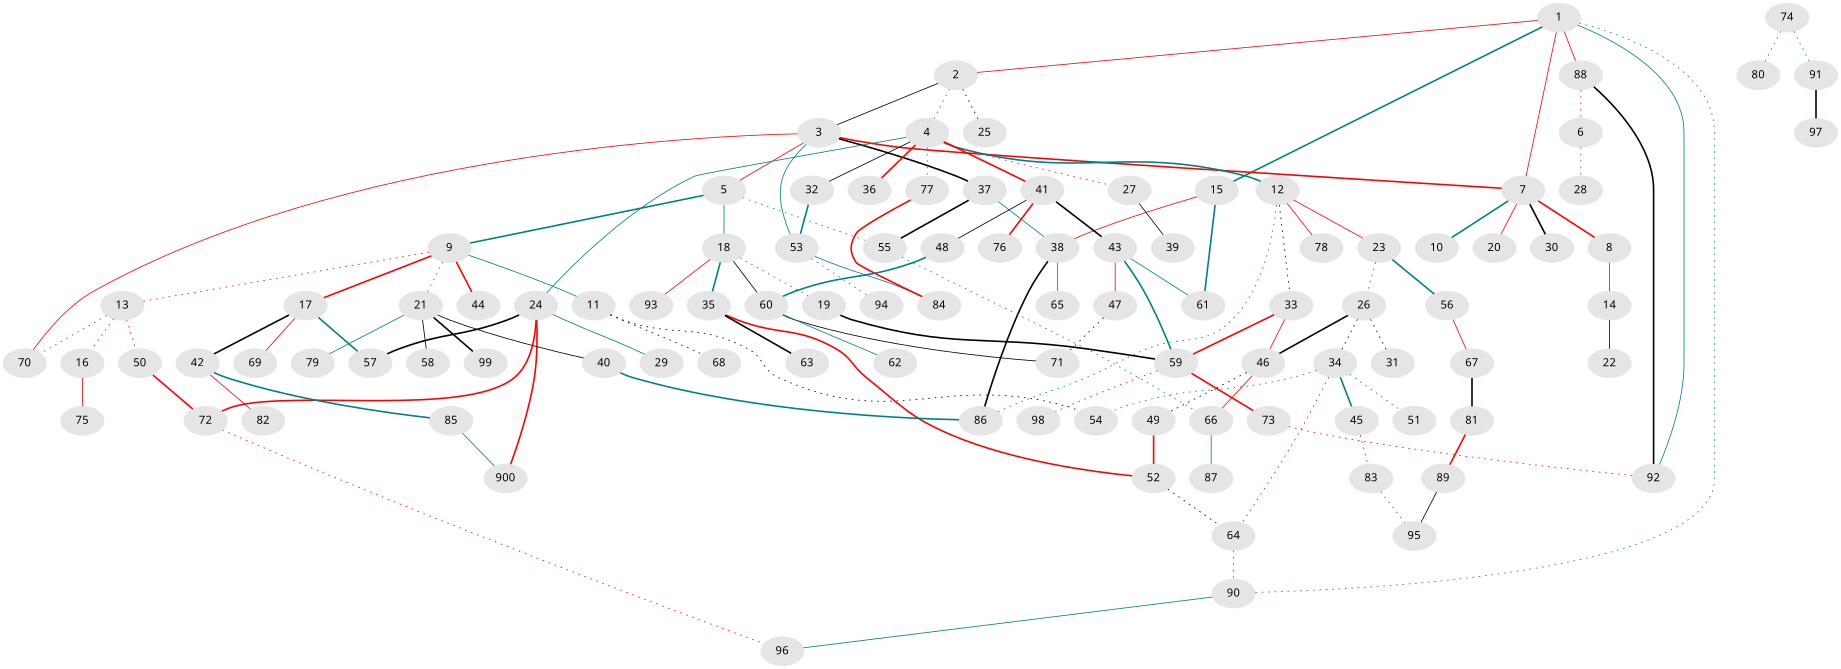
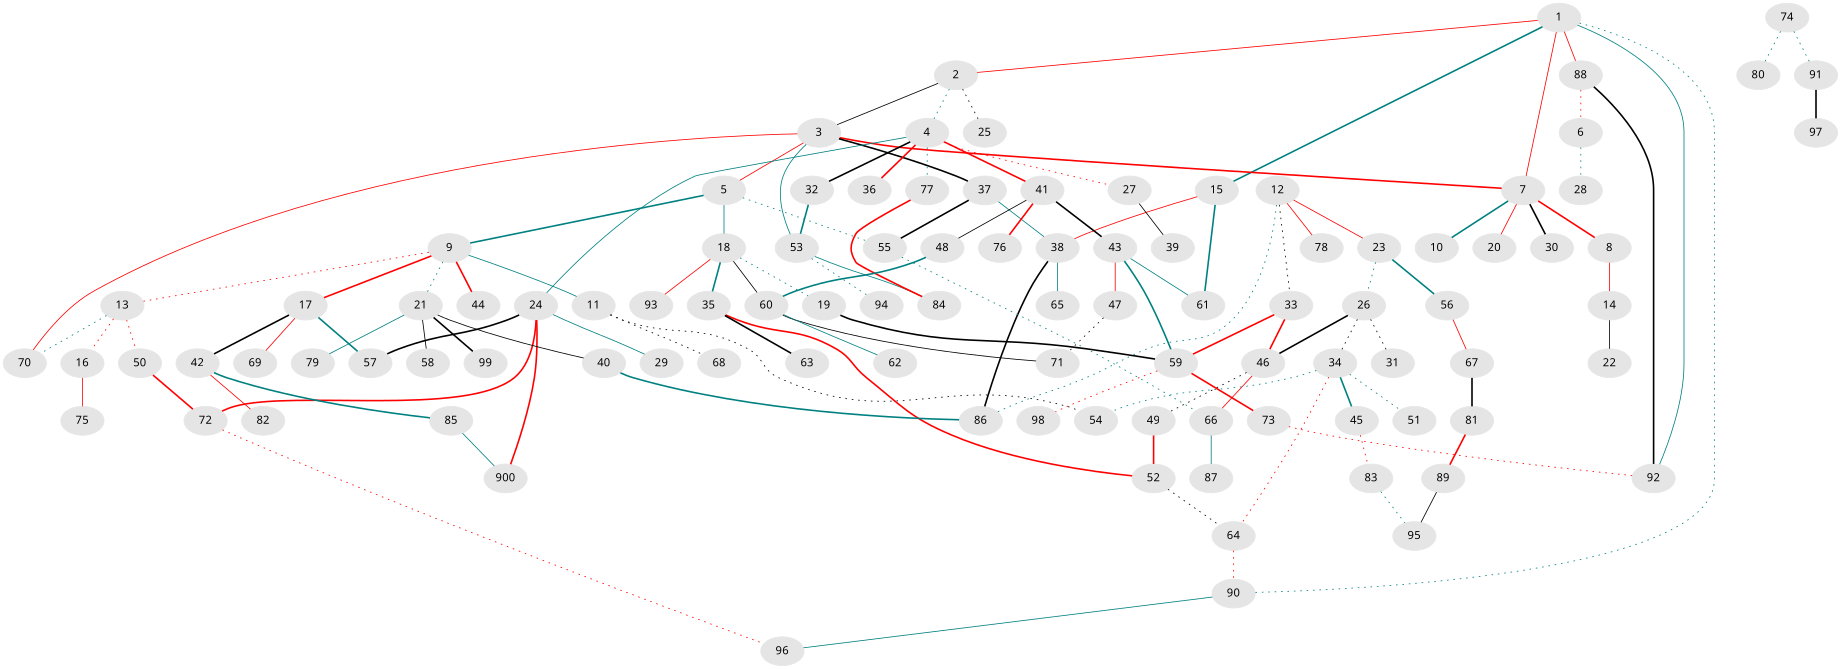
  graph {
    fontname="Noto Sans"
    node [color=gray90 fontname="Noto Sans" style=filled]
    edge [color=teal fontname="Noto Sans" style=bold]
    1
    2
    7
    15
    88
    90
    92
    3
    4
    25
    6
    28
    8
    10
    20
    30
    38
    61
    96
    5
    37
    53
    70
    12
    24
    27
    32
    36
    41
    77
    9
    18
    55
    84
    94
    23
    33
    78
    86
    57
    29
    72
    n43 [label=900]
    39
    43
    48
    76
    11
    13
    17
    21
    44
    19
    35
    60
    93
    66
    14
    22
    54
    68
    16
    50
    42
    69
    40
    58
    79
    99
    26
    56
    59
    46
    75
    65
    82
    85
    52
    63
    71
    62
    73
    98
    31
    34
    67
    45
    51
    64
    49
    83
    47
    95
    87
    81
    74
    80
    91
    89
    97
    1 -- 2 [color=red style=solid]
    1 -- 7 [color=red style=solid]
    1 -- 15
    1 -- 88 [color=red style=solid]
    1 -- 90 [style=dotted]
    1 -- 92 [style=solid]
    2 -- 3 [color=black style=solid]
    2 -- 4 [style=dotted]
    2 -- 25 [color=black style=dotted]
    7 -- 8 [color=red]
    7 -- 10
    7 -- 20 [color=red style=solid]
    7 -- 30 [color=black]
    15 -- 38 [color=red style=solid]
    15 -- 61
    88 -- 92 [color=black]
    88 -- 6 [color=red style=dotted]
    90 -- 96 [style=solid]
    3 -- 7 [color=red]
    3 -- 5 [color=red style=solid]
    3 -- 37 [color=black]
    3 -- 53 [style=solid]
    3 -- 70 [color=red style=solid]
-   4 -- 12
    4 -- 24 [style=solid]
    4 -- 27 [color=red style=dotted]
-   4 -- 32 [color=black style=solid]
+   4 -- 32 [color=black]
    4 -- 36 [color=red]
    4 -- 41 [color=red]
    4 -- 77 [style=dotted]
    6 -- 28 [style=dotted]
    8 -- 14 [color=red style=solid]
    38 -- 86 [color=black]
    38 -- 65 [style=solid]
    5 -- 9
    5 -- 18 [style=solid]
    5 -- 55 [style=dotted]
    37 -- 38 [style=solid]
    37 -- 55 [color=black]
    53 -- 84 [style=solid]
    53 -- 94 [style=dotted]
    12 -- 23 [color=red style=solid]
    12 -- 33 [color=black style=dotted]
    12 -- 78 [color=red style=solid]
    12 -- 86 [style=dotted]
    24 -- 57 [color=black]
    24 -- 29 [style=solid]
    24 -- 72 [color=red]
    24 -- n43 [color=red]
    27 -- 39 [color=black style=solid]
    32 -- 53
    41 -- 43 [color=black]
    41 -- 48 [color=black style=solid]
    41 -- 76 [color=red]
    77 -- 84 [color=red]
    9 -- 11 [style=solid]
    9 -- 13 [color=red style=dotted]
    9 -- 17 [color=red]
    9 -- 21 [style=dotted]
    9 -- 44 [color=red]
    18 -- 19 [style=dotted]
    18 -- 35
    18 -- 60 [color=black style=solid]
    18 -- 93 [color=red style=solid]
    55 -- 66 [style=dotted]
    23 -- 26 [style=dotted]
    23 -- 56
    33 -- 59 [color=red]
-   33 -- 46 [color=red style=solid]
+   33 -- 46 [color=red]
    72 -- 96 [color=red style=dotted]
    43 -- 61 [style=solid]
    43 -- 59
    43 -- 47 [color=red style=solid]
    48 -- 60
    11 -- 54 [color=black style=dotted]
    11 -- 68 [color=black style=dotted]
    13 -- 70 [style=dotted]
    13 -- 16 [color=red style=dotted]
    13 -- 50 [color=red style=dotted]
    17 -- 57
    17 -- 42 [color=black]
    17 -- 69 [color=red style=solid]
    21 -- 40 [color=black style=solid]
    21 -- 58 [color=black style=solid]
    21 -- 79 [style=solid]
    21 -- 99 [color=black]
    19 -- 59 [color=black]
    35 -- 52 [color=red]
    35 -- 63 [color=black]
    60 -- 71 [color=black style=solid]
    60 -- 62 [style=solid]
    66 -- 87 [style=solid]
    14 -- 22 [color=black style=solid]
    16 -- 75 [color=red style=solid]
    50 -- 72 [color=red]
    42 -- 82 [color=red style=solid]
    42 -- 85
    40 -- 86
    26 -- 46 [color=black]
    26 -- 31 [color=black style=dotted]
    26 -- 34 [color=black style=dotted]
    56 -- 67 [color=red style=solid]
    59 -- 73 [color=red]
    59 -- 98 [color=red style=dotted]
    46 -- 66 [color=red style=solid]
    46 -- 49 [color=black style=dotted]
    85 -- n43 [style=solid]
    52 -- 64 [color=black style=dotted]
    73 -- 92 [color=red style=dotted]
    34 -- 54 [style=dotted]
    34 -- 45
    34 -- 51 [style=dotted]
    34 -- 64 [color=red style=dotted]
    67 -- 81 [color=black]
    45 -- 83 [color=red style=dotted]
    64 -- 90 [color=red style=dotted]
    49 -- 52 [color=red]
    83 -- 95 [style=dotted]
    47 -- 71 [color=black style=dotted]
    81 -- 89 [color=red]
    74 -- 80 [style=dotted]
    74 -- 91 [style=dotted]
    91 -- 97 [color=black]
    89 -- 95 [color=black style=solid]
  }
